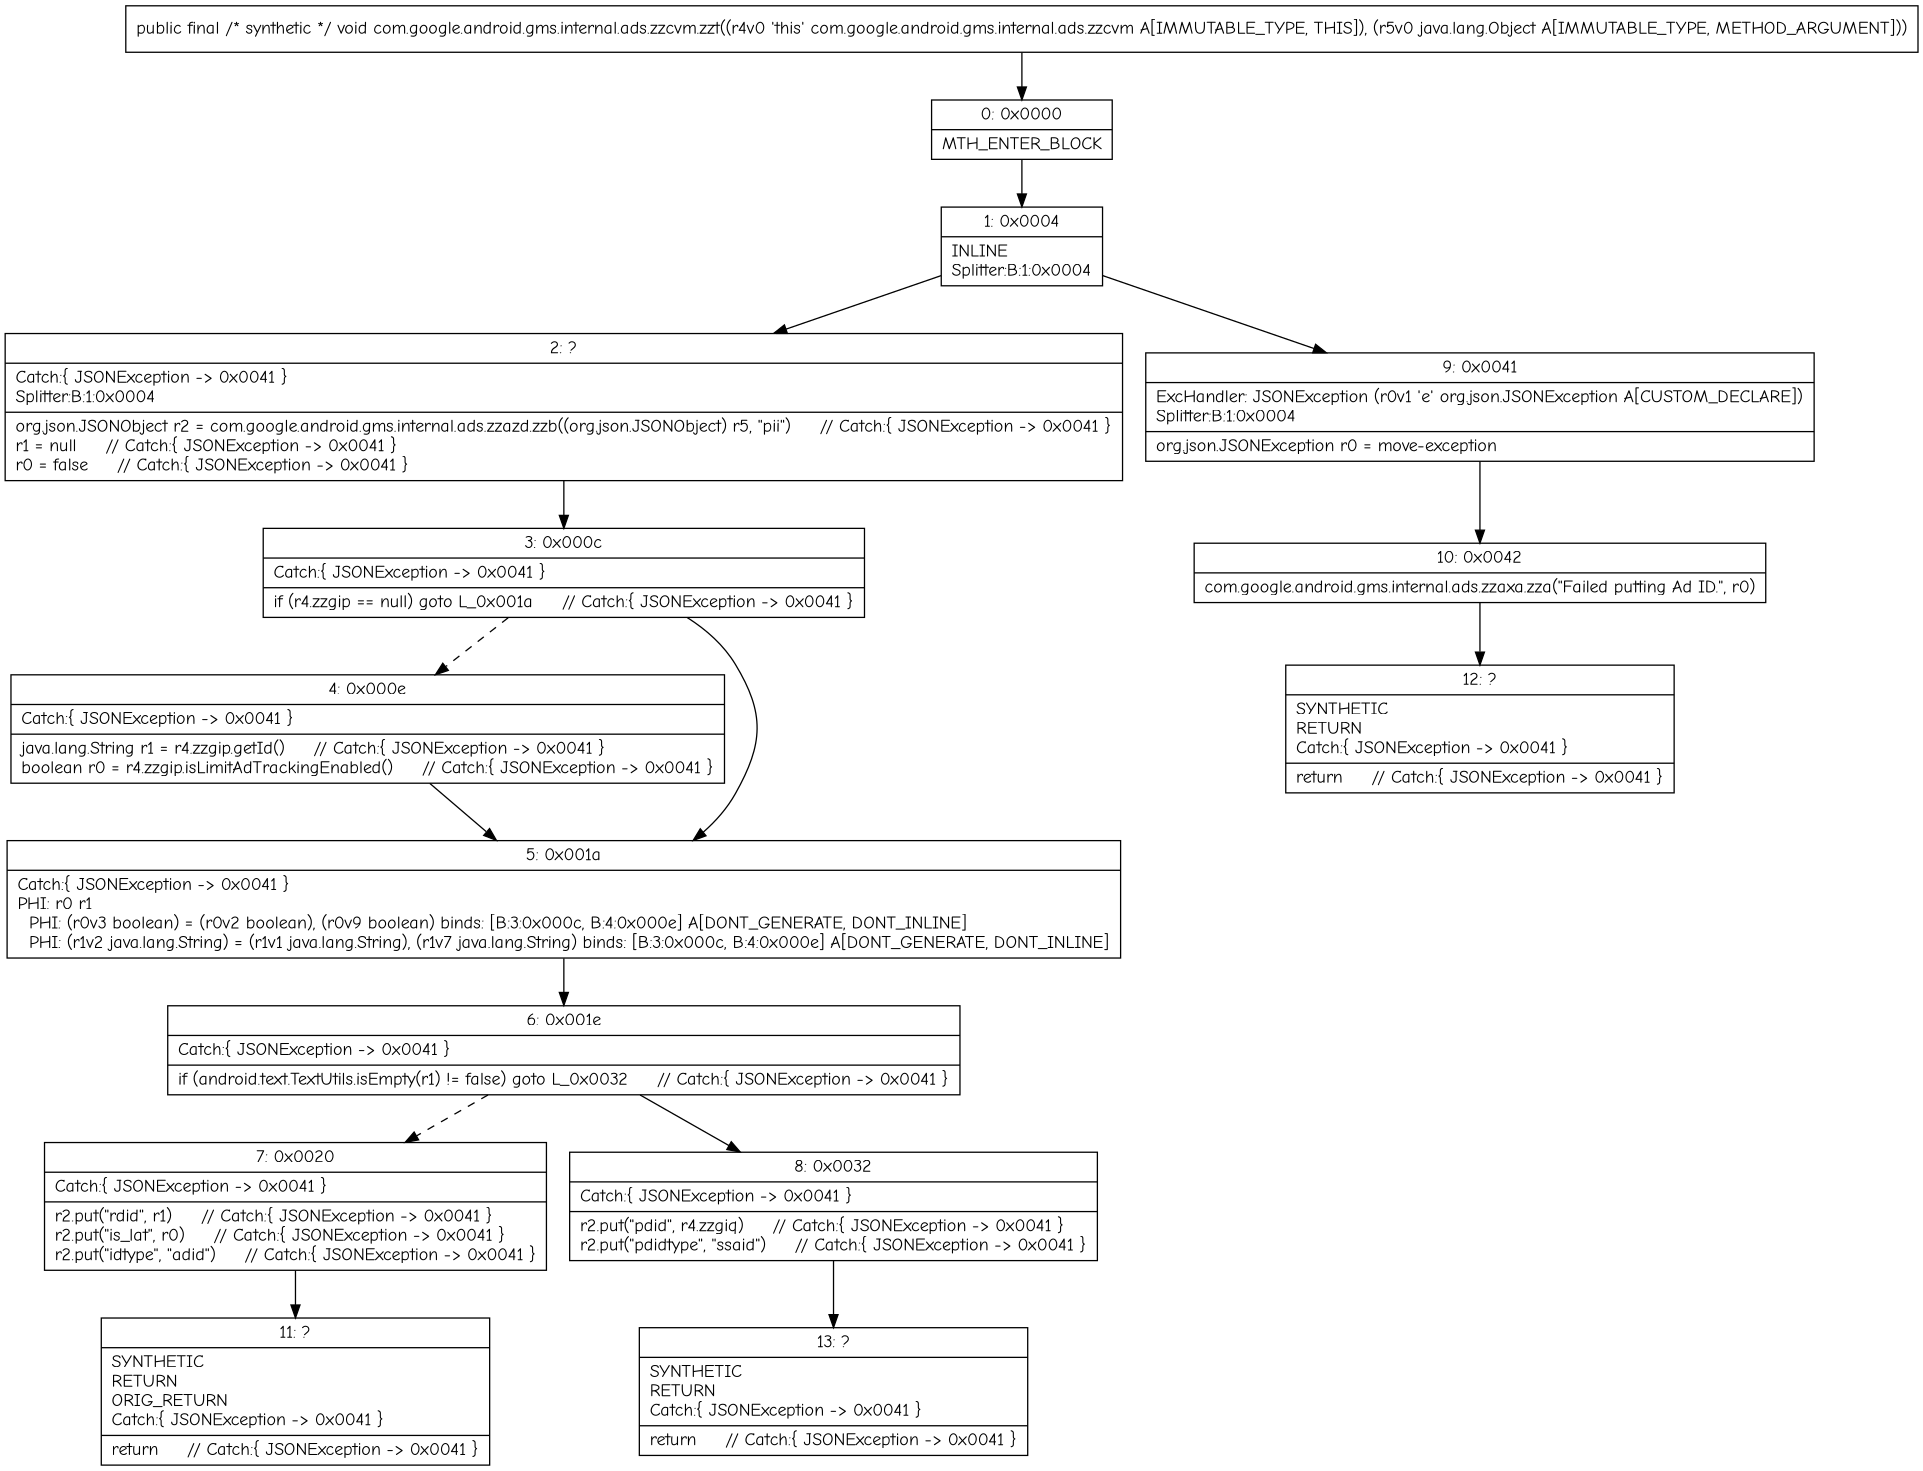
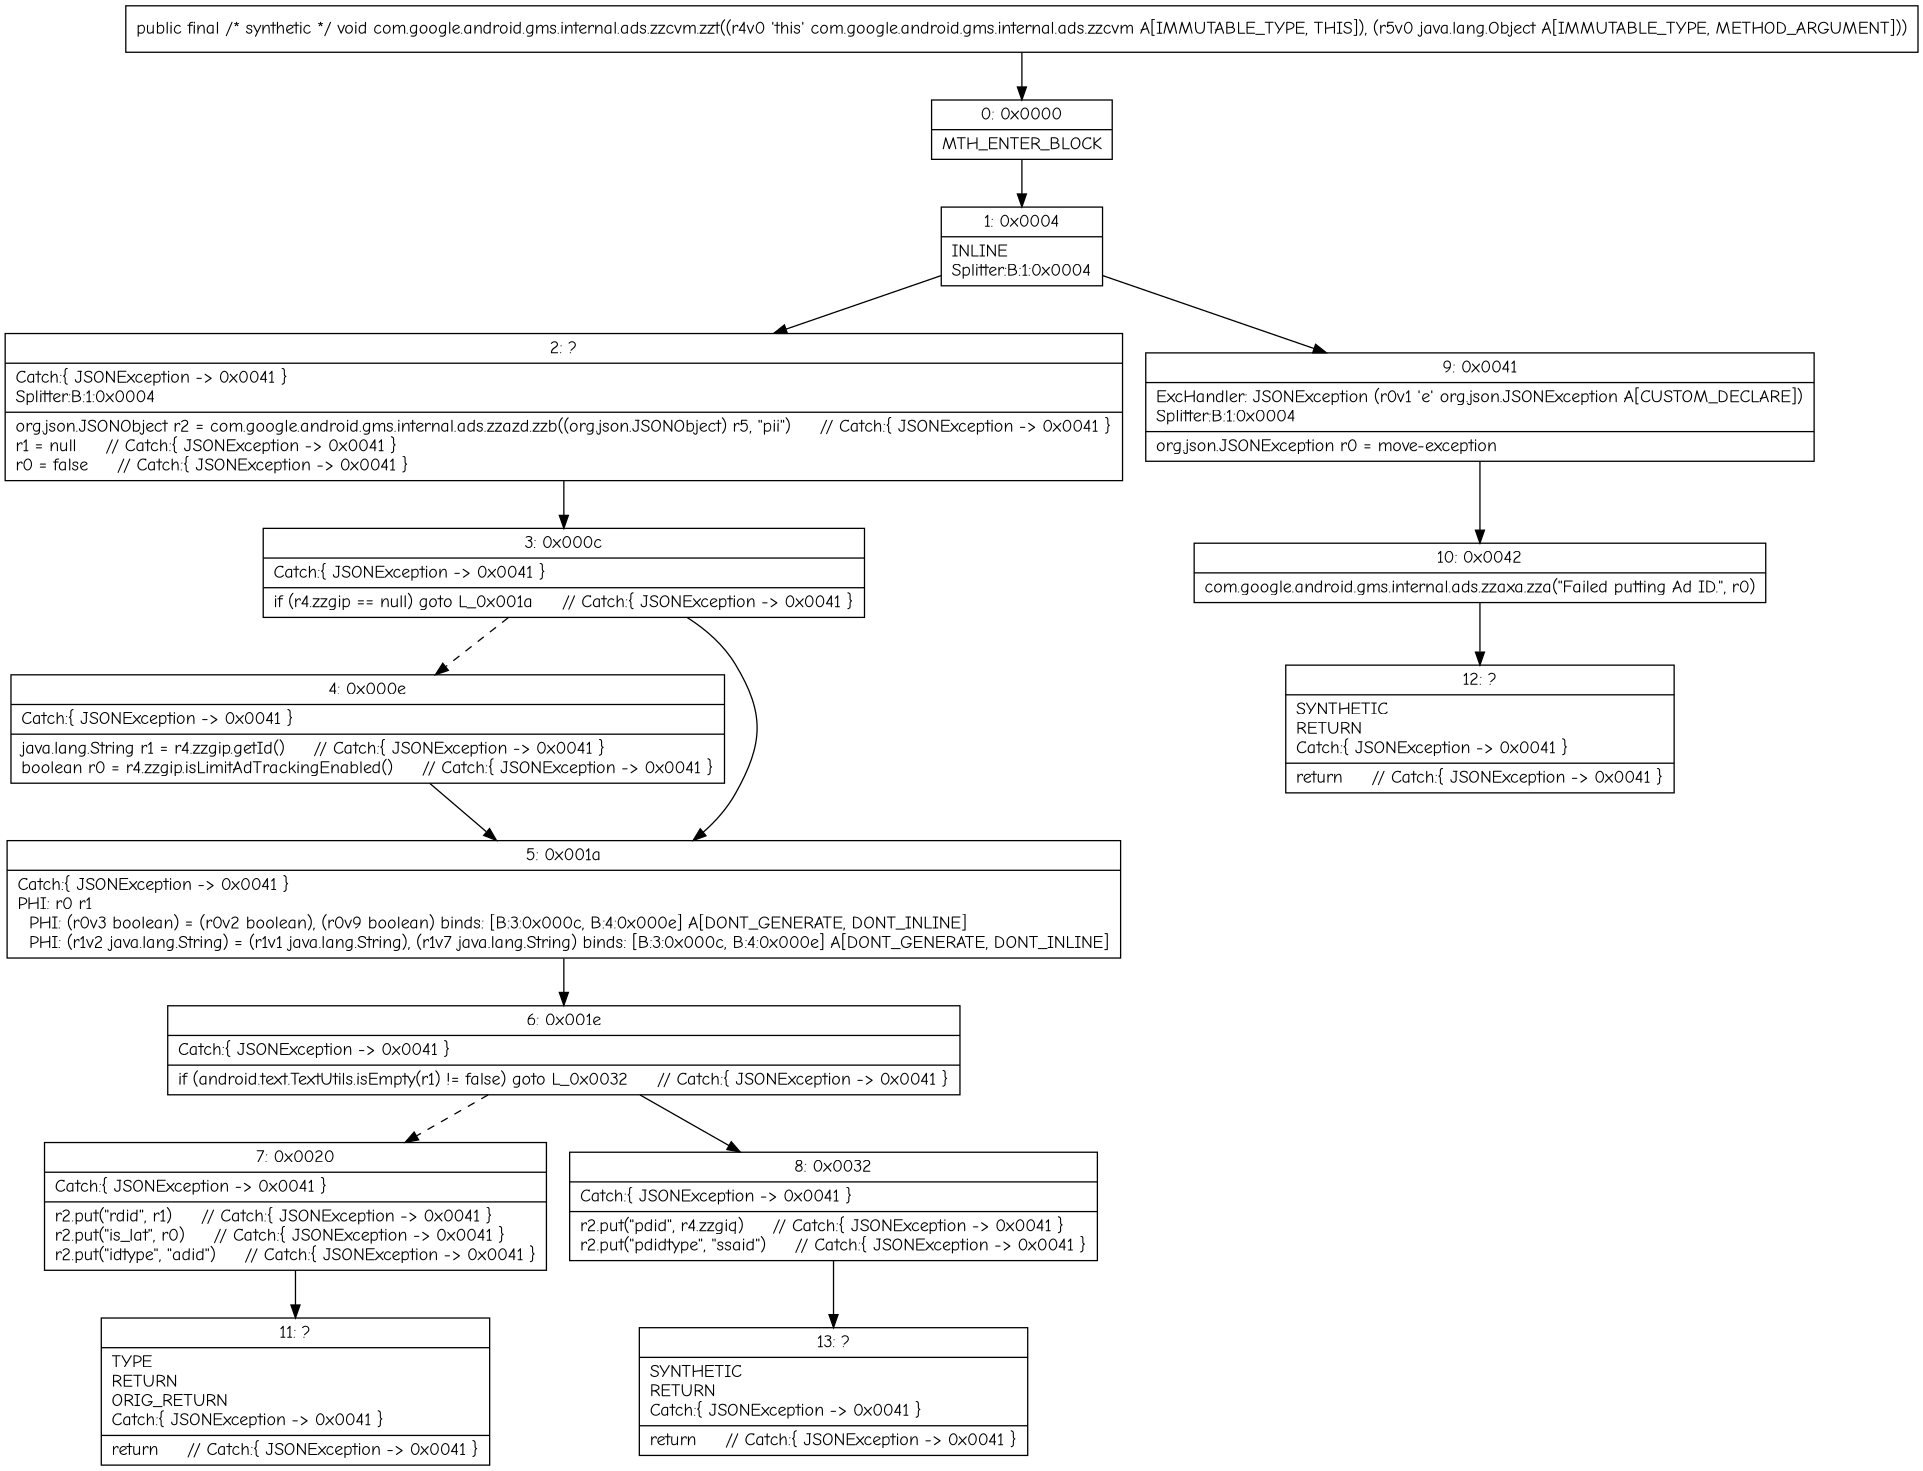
  digraph {
    fontname="Comic Neue"
    node [fontname="Comic Neue" shape=record]
    edge [fontname="Comic Neue"]
    n1 [label="{0\:\ 0x0000|MTH_ENTER_BLOCK\l}"]
    n2 [label="{1\:\ 0x0004|INLINE\lSplitter:B:1:0x0004\l}"]
    n3 [label="{2\:\ ?|Catch:\{ JSONException \-\> 0x0041 \}\lSplitter:B:1:0x0004\l|org.json.JSONObject r2 = com.google.android.gms.internal.ads.zzazd.zzb((org.json.JSONObject) r5, \"pii\")     \/\/ Catch:\{ JSONException \-\> 0x0041 \}\lr1 = null     \/\/ Catch:\{ JSONException \-\> 0x0041 \}\lr0 = false     \/\/ Catch:\{ JSONException \-\> 0x0041 \}\l}"]
    n4 [label="{9\:\ 0x0041|ExcHandler: JSONException (r0v1 'e' org.json.JSONException A[CUSTOM_DECLARE])\lSplitter:B:1:0x0004\l|org.json.JSONException r0 = move\-exception\l}"]
    n5 [label="{3\:\ 0x000c|Catch:\{ JSONException \-\> 0x0041 \}\l|if (r4.zzgip == null) goto L_0x001a     \/\/ Catch:\{ JSONException \-\> 0x0041 \}\l}"]
    n6 [label="{10\:\ 0x0042|com.google.android.gms.internal.ads.zzaxa.zza(\"Failed putting Ad ID.\", r0)\l}"]
    n7 [label="{4\:\ 0x000e|Catch:\{ JSONException \-\> 0x0041 \}\l|java.lang.String r1 = r4.zzgip.getId()     \/\/ Catch:\{ JSONException \-\> 0x0041 \}\lboolean r0 = r4.zzgip.isLimitAdTrackingEnabled()     \/\/ Catch:\{ JSONException \-\> 0x0041 \}\l}"]
    n8 [label="{5\:\ 0x001a|Catch:\{ JSONException \-\> 0x0041 \}\lPHI: r0 r1 \l  PHI: (r0v3 boolean) = (r0v2 boolean), (r0v9 boolean) binds: [B:3:0x000c, B:4:0x000e] A[DONT_GENERATE, DONT_INLINE]\l  PHI: (r1v2 java.lang.String) = (r1v1 java.lang.String), (r1v7 java.lang.String) binds: [B:3:0x000c, B:4:0x000e] A[DONT_GENERATE, DONT_INLINE]\l}"]
    n9 [label="{6\:\ 0x001e|Catch:\{ JSONException \-\> 0x0041 \}\l|if (android.text.TextUtils.isEmpty(r1) != false) goto L_0x0032     \/\/ Catch:\{ JSONException \-\> 0x0041 \}\l}"]
    n10 [label="{7\:\ 0x0020|Catch:\{ JSONException \-\> 0x0041 \}\l|r2.put(\"rdid\", r1)     \/\/ Catch:\{ JSONException \-\> 0x0041 \}\lr2.put(\"is_lat\", r0)     \/\/ Catch:\{ JSONException \-\> 0x0041 \}\lr2.put(\"idtype\", \"adid\")     \/\/ Catch:\{ JSONException \-\> 0x0041 \}\l}"]
    n11 [label="{8\:\ 0x0032|Catch:\{ JSONException \-\> 0x0041 \}\l|r2.put(\"pdid\", r4.zzgiq)     \/\/ Catch:\{ JSONException \-\> 0x0041 \}\lr2.put(\"pdidtype\", \"ssaid\")     \/\/ Catch:\{ JSONException \-\> 0x0041 \}\l}"]
-   n12 [label="{11\:\ ?|SYNTHETIC\lRETURN\lORIG_RETURN\lCatch:\{ JSONException \-\> 0x0041 \}\l|return     \/\/ Catch:\{ JSONException \-\> 0x0041 \}\l}"]
+   n12 [label="{11\:\ ?|TYPE\lRETURN\lORIG_RETURN\lCatch:\{ JSONException \-\> 0x0041 \}\l|return     \/\/ Catch:\{ JSONException \-\> 0x0041 \}\l}"]
    n13 [label="{13\:\ ?|SYNTHETIC\lRETURN\lCatch:\{ JSONException \-\> 0x0041 \}\l|return     \/\/ Catch:\{ JSONException \-\> 0x0041 \}\l}"]
    n14 [label="{12\:\ ?|SYNTHETIC\lRETURN\lCatch:\{ JSONException \-\> 0x0041 \}\l|return     \/\/ Catch:\{ JSONException \-\> 0x0041 \}\l}"]
    n15 [label="{public final \/* synthetic *\/ void com.google.android.gms.internal.ads.zzcvm.zzt((r4v0 'this' com.google.android.gms.internal.ads.zzcvm A[IMMUTABLE_TYPE, THIS]), (r5v0 java.lang.Object A[IMMUTABLE_TYPE, METHOD_ARGUMENT])) }"]
    n1 -> n2
    n2 -> n3
    n2 -> n4
    n3 -> n5
    n4 -> n6
    n5 -> n7 [style=dashed]
    n5 -> n8
    n6 -> n14
    n7 -> n8
    n8 -> n9
    n9 -> n10 [style=dashed]
    n9 -> n11
    n10 -> n12
    n11 -> n13
    n15 -> n1
  }
